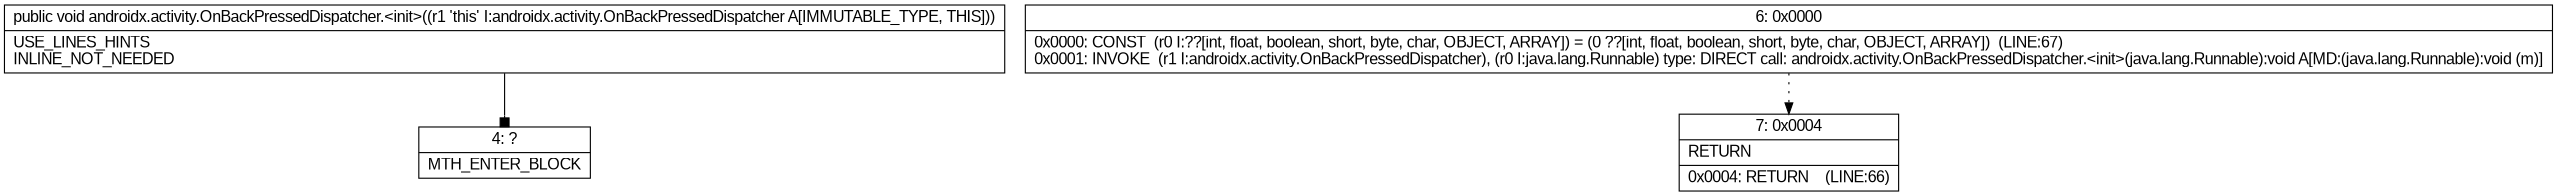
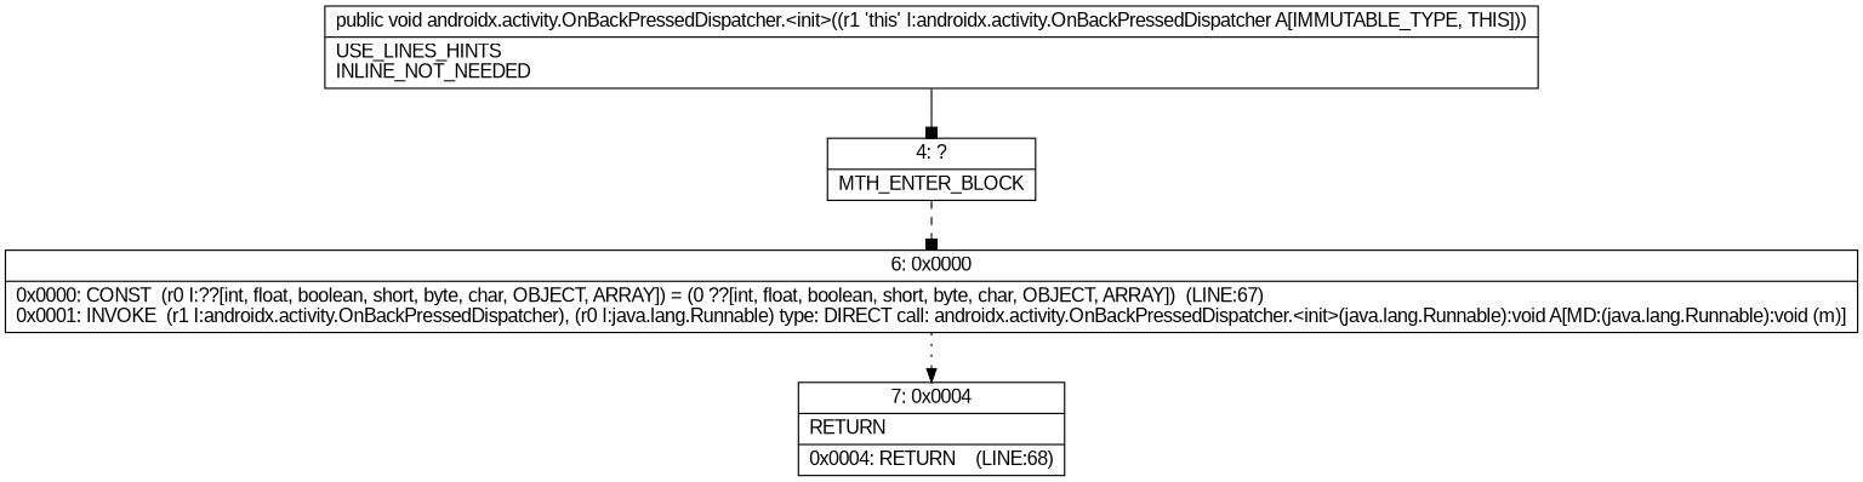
  digraph {
    fontname="Liberation Sans"
    node [fontname="Liberation Sans" shape=record]
    edge [arrowhead=box fontname="Liberation Sans"]
    n1 [label="{4\:\ ?|MTH_ENTER_BLOCK\l}"]
    n2 [label="{6\:\ 0x0000|0x0000: CONST  (r0 I:??[int, float, boolean, short, byte, char, OBJECT, ARRAY]) = (0 ??[int, float, boolean, short, byte, char, OBJECT, ARRAY])  (LINE:67)\l0x0001: INVOKE  (r1 I:androidx.activity.OnBackPressedDispatcher), (r0 I:java.lang.Runnable) type: DIRECT call: androidx.activity.OnBackPressedDispatcher.\<init\>(java.lang.Runnable):void A[MD:(java.lang.Runnable):void (m)]\l}"]
-   n3 [label="{7\:\ 0x0004|RETURN\l|0x0004: RETURN    (LINE:66)\l}"]
+   n3 [label="{7\:\ 0x0004|RETURN\l|0x0004: RETURN    (LINE:68)\l}"]
    n4 [label="{public void androidx.activity.OnBackPressedDispatcher.\<init\>((r1 'this' I:androidx.activity.OnBackPressedDispatcher A[IMMUTABLE_TYPE, THIS]))  | USE_LINES_HINTS\lINLINE_NOT_NEEDED\l}"]
+   n1 -> n2 [style=dashed]
    n2 -> n3 [arrowhead=normal style=dotted]
    n4 -> n1 [style=solid]
  }
